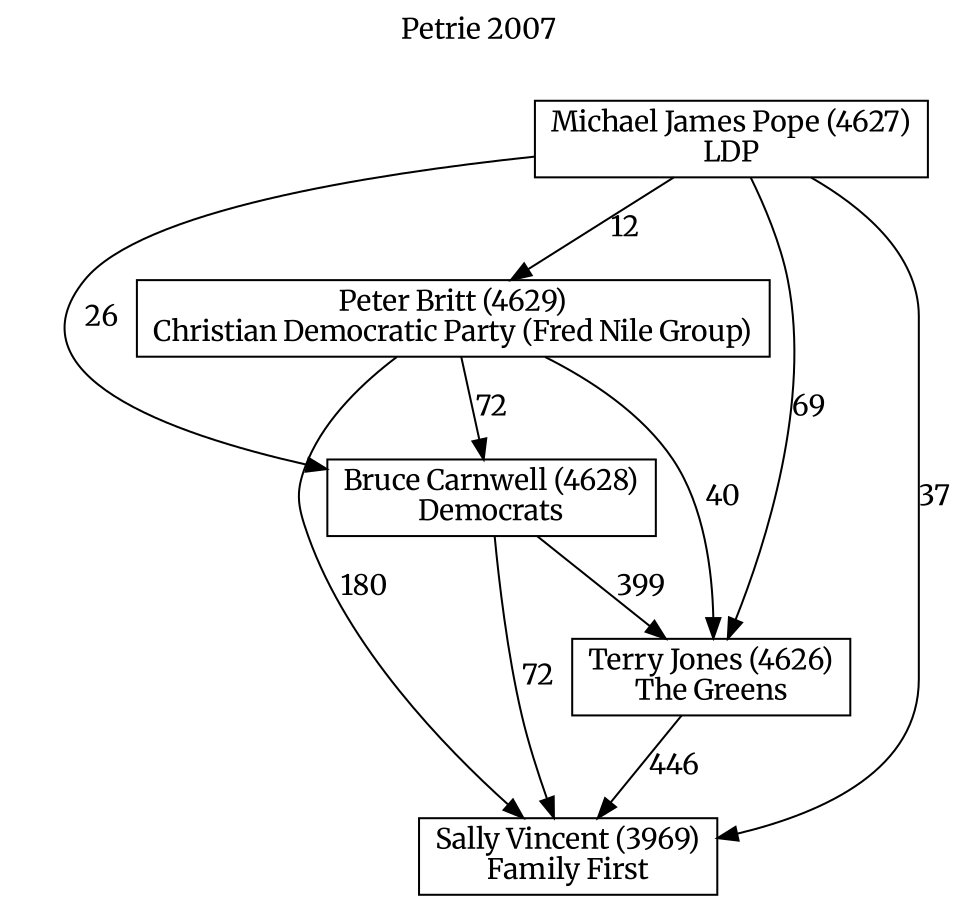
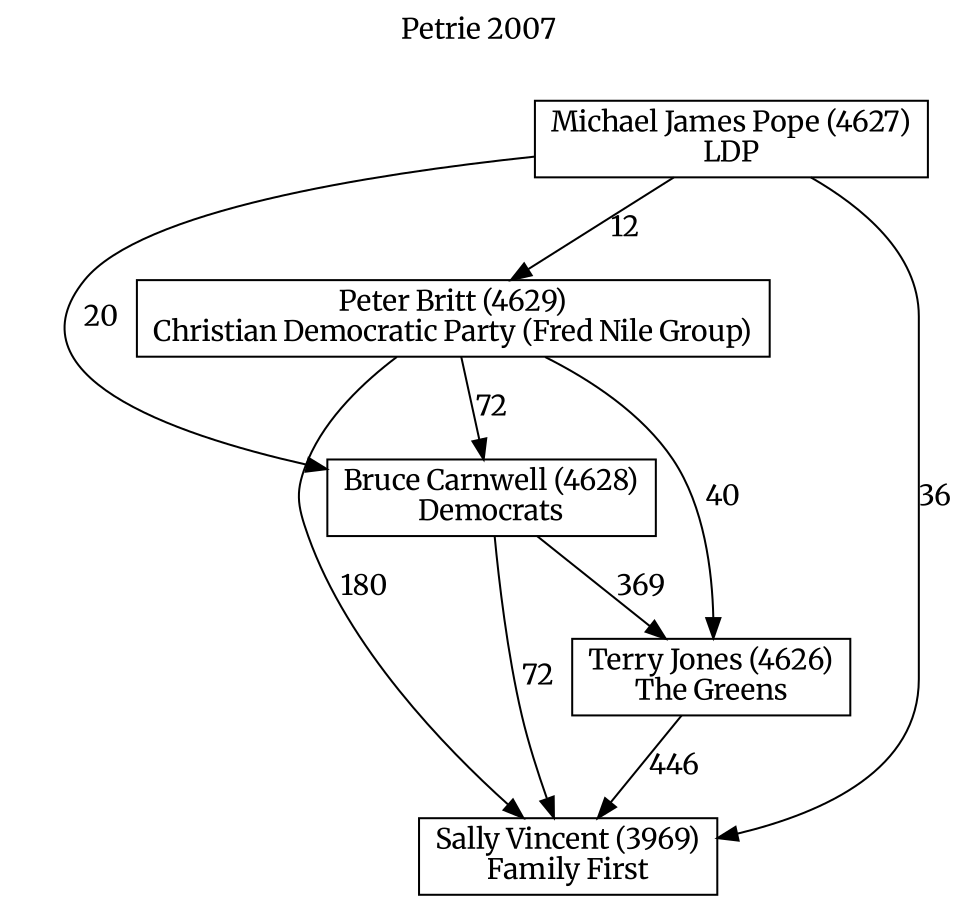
  digraph {
    fontname=Merriweather
    label="Petrie 2007"
    labelloc=t
    mclimit=10
    node [fontname=Merriweather shape=box]
    edge [fontname=Merriweather]
    n1 [label="Bruce Carnwell (4628)\nDemocrats"]
    n2 [label="Sally Vincent (3969)\nFamily First"]
    n3 [label="Terry Jones (4626)\nThe Greens"]
    n4 [label="Michael James Pope (4627)\nLDP"]
    n5 [label="Peter Britt (4629)\nChristian Democratic Party (Fred Nile Group)"]
    n1 -> n2 [label=72]
-   n1 -> n3 [label=399]
+   n1 -> n3 [label=369]
    n3 -> n2 [label=446]
-   n4 -> n1 [label=26]
-   n4 -> n2 [label=37]
-   n4 -> n3 [label=69]
+   n4 -> n1 [label=20]
+   n4 -> n2 [label=36]
    n4 -> n5 [label=12]
    n5 -> n1 [label=72]
    n5 -> n2 [label=180]
    n5 -> n3 [label=40]
  }
